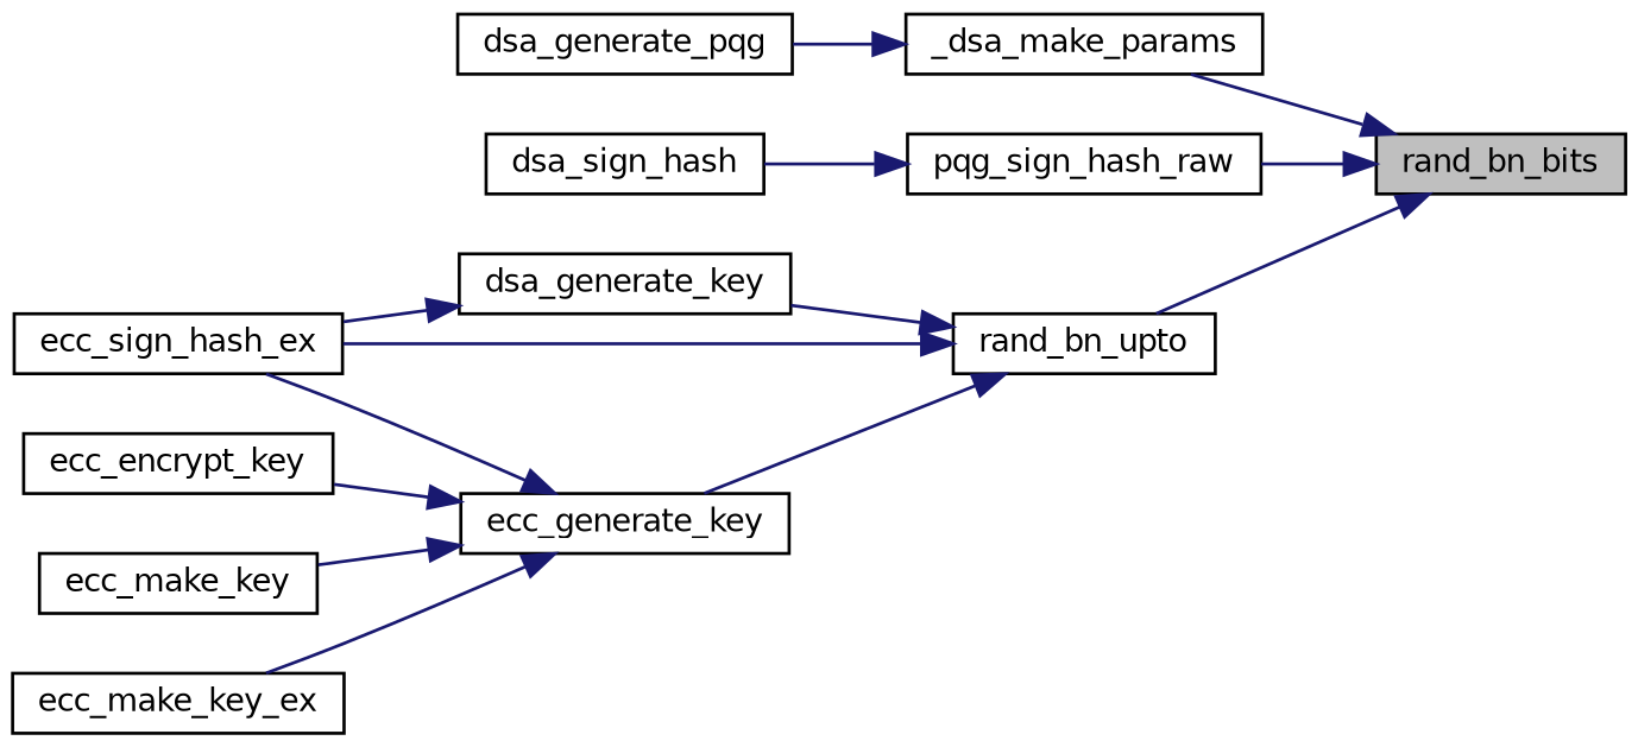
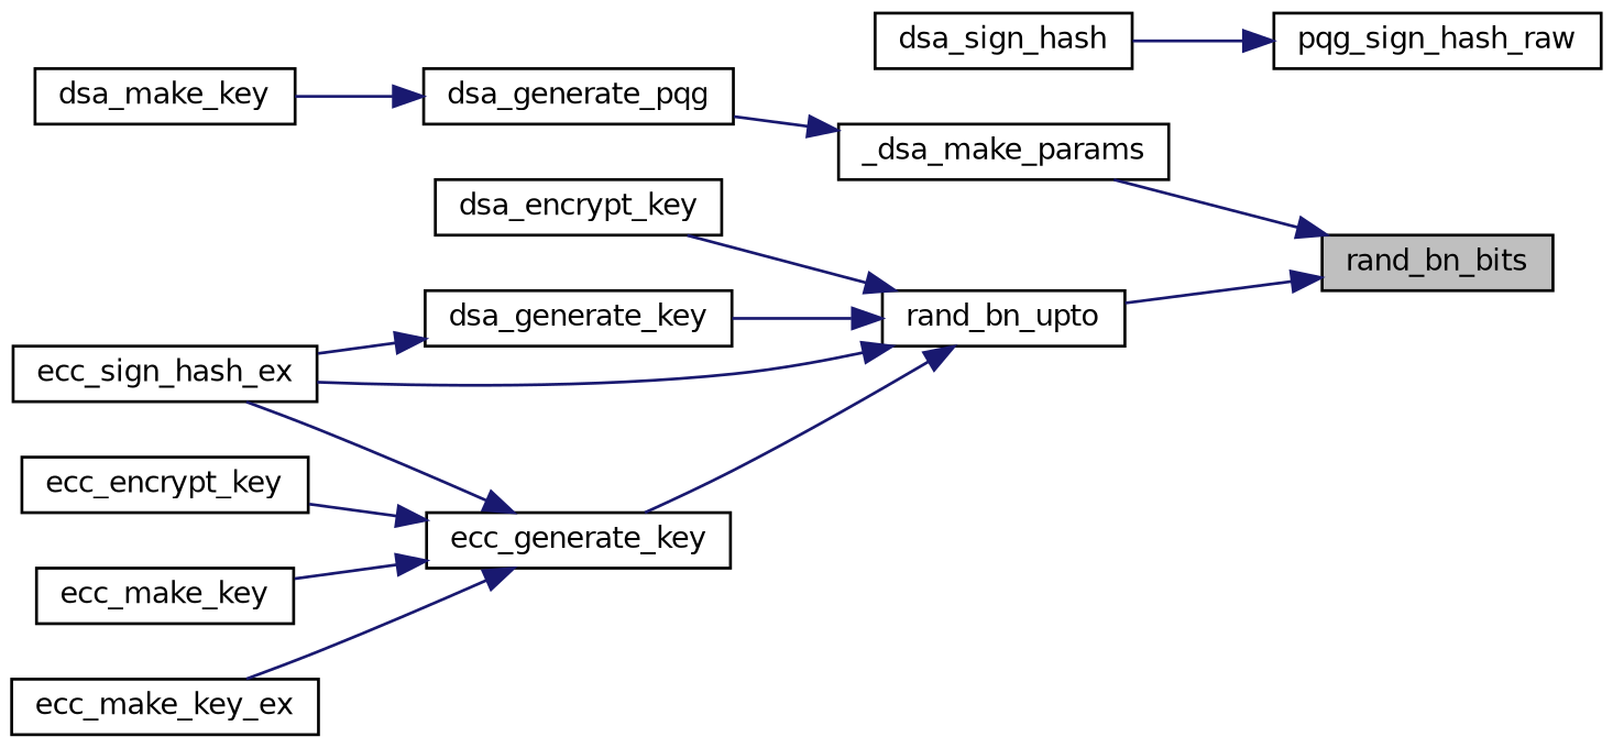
  digraph {
    rankdir=RL
    node [color=black fillcolor=white fontname=Helvetica fontsize=10 shape=record style=filled]
    edge [color=midnightblue dir=back fontname=Helvetica fontsize=10 labelfontname=Helvetica labelfontsize=10 style=solid]
    n1 [fillcolor=grey75 fontcolor=black height=0.2 label=rand_bn_bits width=0.4]
    n2 [height=0.2 label=_dsa_make_params width=0.4]
    n3 [height=0.2 label=pqg_sign_hash_raw width=0.4]
    n4 [height=0.2 label=rand_bn_upto width=0.4]
    n5 [height=0.2 label=dsa_generate_pqg width=0.4]
    n6 [height=0.2 label=dsa_sign_hash width=0.4]
+   n7 [height=0.2 label=dsa_encrypt_key width=0.4]
    n8 [height=0.2 label=dsa_generate_key width=0.4]
    n9 [height=0.2 label=ecc_generate_key width=0.4]
    n10 [height=0.2 label=ecc_sign_hash_ex width=0.4]
+   n11 [height=0.2 label=dsa_make_key width=0.4]
    n12 [height=0.2 label=ecc_encrypt_key width=0.4]
    n13 [height=0.2 label=ecc_make_key width=0.4]
    n14 [height=0.2 label=ecc_make_key_ex width=0.4]
    n1 -> n2
-   n1 -> n3
    n1 -> n4
    n2 -> n5
    n3 -> n6
+   n4 -> n7
    n4 -> n8
    n4 -> n9
    n4 -> n10
+   n5 -> n11
    n8 -> n10
    n9 -> n10
    n9 -> n12
    n9 -> n13
    n9 -> n14
  }
